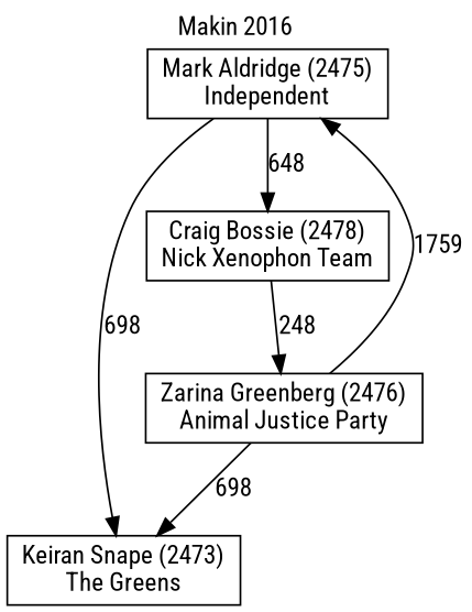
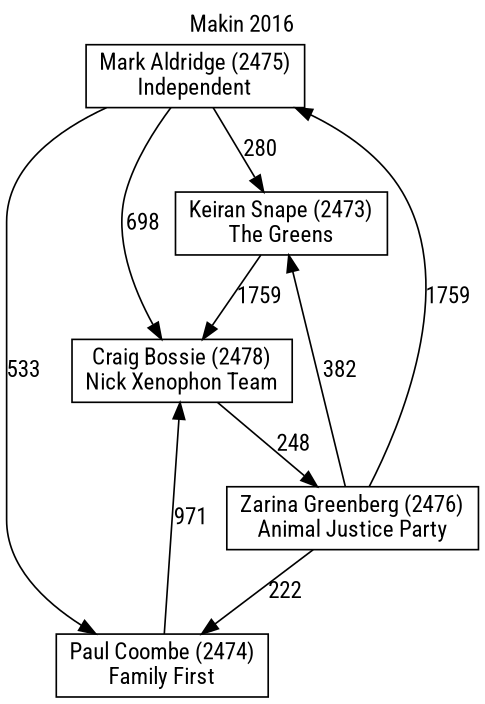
  digraph {
    fontname="Roboto Condensed"
    label="Makin 2016"
    labelloc=t
    mclimit=10
    node [fontname="Roboto Condensed" shape=box]
    edge [fontname="Roboto Condensed"]
    n1 [label="Mark Aldridge (2475)\nIndependent"]
    n2 [label="Keiran Snape (2473)\nThe Greens"]
    n3 [label="Craig Bossie (2478)\nNick Xenophon Team"]
+   n4 [label="Paul Coombe (2474)\nFamily First"]
    n5 [label="Zarina Greenberg (2476)\nAnimal Justice Party"]
-   n1 -> n2 [label=698]
-   n1 -> n3 [label=648]
+   n1 -> n2 [label=280]
+   n1 -> n3 [label=698]
+   n1 -> n4 [label=533]
+   n2 -> n3 [label=1759]
    n3 -> n5 [label=248]
+   n4 -> n3 [label=971]
    n5 -> n1 [label=1759]
-   n5 -> n2 [label=698]
+   n5 -> n2 [label=382]
+   n5 -> n4 [label=222]
  }
